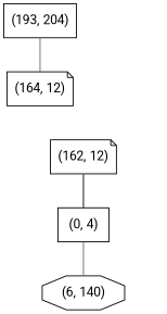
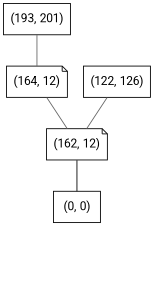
  graph {
    fontname=Roboto
    node [fontname=Roboto shape=box]
    edge [color=gray40 fontname=Roboto weight=1]
-   "(6, 140)" [shape=octagon]
-   "(0, 0)" [label="(0, 4)"]
+   "(0, 0)"
    "(164, 12)" [shape=note]
-   "(193, 204)"
+   "(193, 204)" [label="(193, 201)"]
    "(162, 12)" [shape=note]
-   "(0, 0)" -- "(6, 140)" [weight=4]
+   "(122, 126)"
+   "(164, 12)" -- "(162, 12)"
    "(193, 204)" -- "(164, 12)"
    "(162, 12)" -- "(0, 0)" [color=black]
+   "(122, 126)" -- "(162, 12)"
  }
